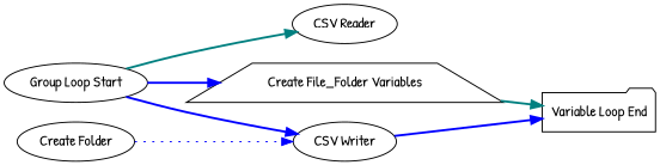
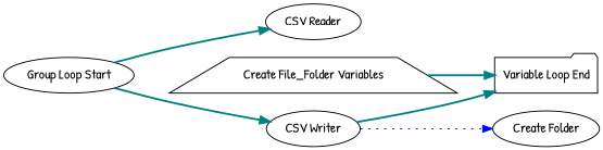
  digraph {
    fontname="Patrick Hand"
    rankdir=LR
    node [fontname="Patrick Hand" shape=ellipse]
    edge [color=blue fontname="Patrick Hand" style=bold]
    n1 [label="CSV Reader"]
    n2 [label="Group Loop Start"]
    n3 [label="CSV Writer"]
    n4 [label="Create File_Folder Variables" shape=trapezium]
    n5 [label="Variable Loop End" shape=folder]
    n6 [label="Create Folder"]
    n2 -> n1 [color=teal]
-   n2 -> n3
-   n2 -> n4
-   n3 -> n5
+   n2 -> n3 [color=teal]
+   n3 -> n5 [color=teal]
    n4 -> n5 [color=teal]
-   n6 -> n3 [style=dotted]
+   n3 -> n6 [style=dotted]
  }
